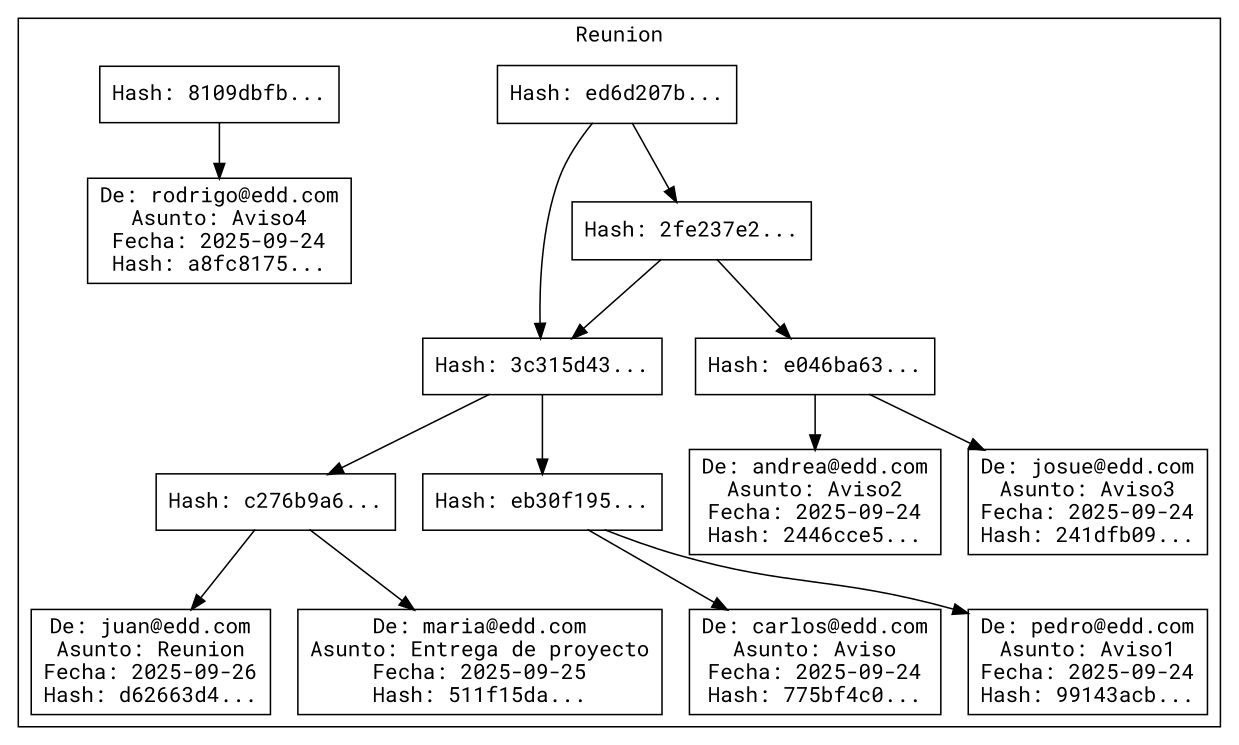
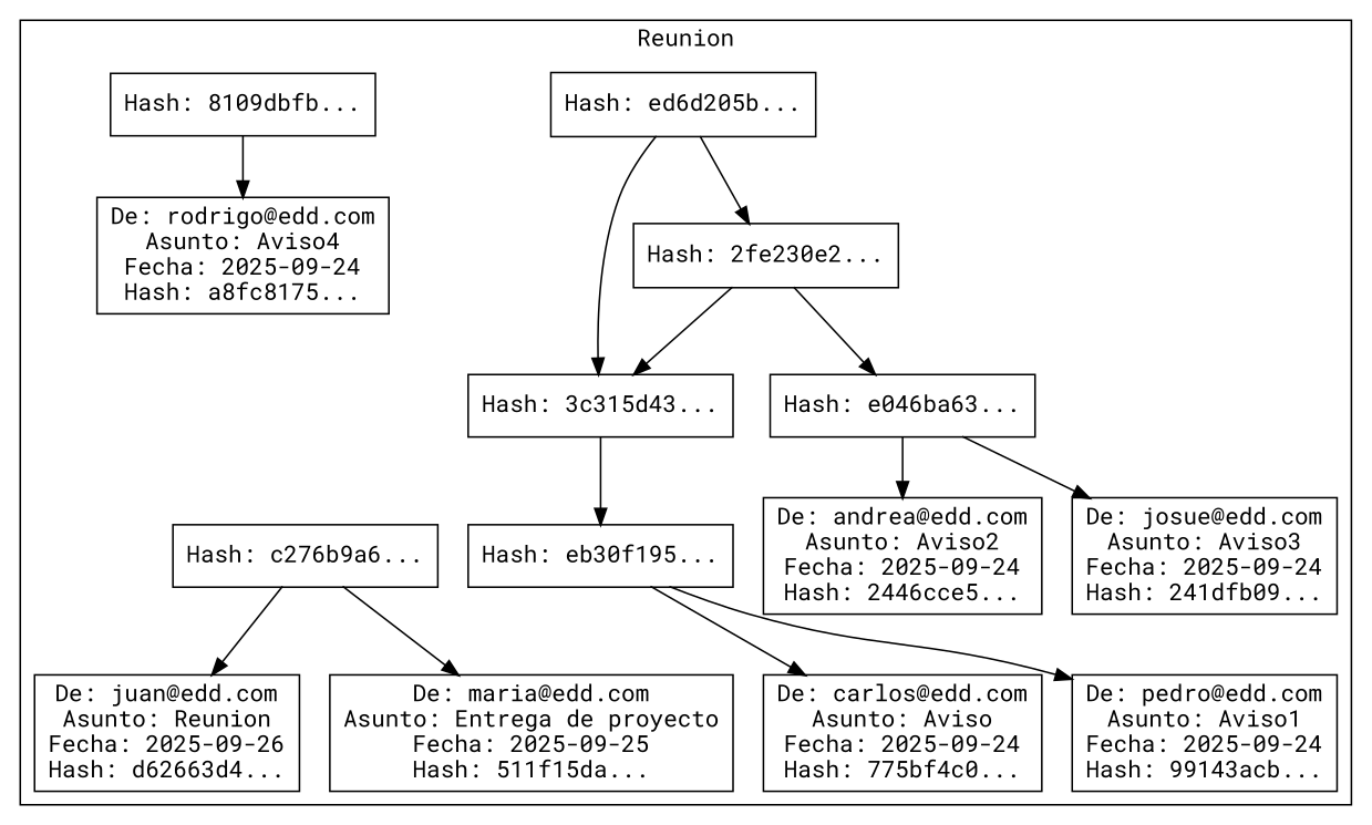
  digraph {
    fontname="Roboto Mono"
    rankdir=TB
    node [fontname="Roboto Mono" shape=record]
    edge [fontname="Roboto Mono"]
-   n1 [label="Hash: ed6d207b..."]
+   n1 [label="Hash: ed6d205b..."]
    n2 [label="Hash: 3c315d43..."]
-   n3 [label="Hash: 2fe237e2..."]
+   n3 [label="Hash: 2fe230e2..."]
    n4 [label="Hash: c276b9a6..."]
    n5 [label="Hash: eb30f195..."]
    n6 [label="De: juan@edd.com\nAsunto: Reunion\nFecha: 2025-09-26\nHash: d62663d4..."]
    n7 [label="De: maria@edd.com\nAsunto: Entrega de proyecto\nFecha: 2025-09-25\nHash: 511f15da..."]
    n8 [label="De: carlos@edd.com\nAsunto: Aviso\nFecha: 2025-09-24\nHash: 775bf4c0..."]
    n9 [label="De: pedro@edd.com\nAsunto: Aviso1\nFecha: 2025-09-24\nHash: 99143acb..."]
    n10 [label="Hash: e046ba63..."]
    n11 [label="Hash: 8109dbfb..."]
    n12 [label="De: andrea@edd.com\nAsunto: Aviso2\nFecha: 2025-09-24\nHash: 2446cce5..."]
    n13 [label="De: josue@edd.com\nAsunto: Aviso3\nFecha: 2025-09-24\nHash: 241dfb09..."]
    n14 [label="De: rodrigo@edd.com\nAsunto: Aviso4\nFecha: 2025-09-24\nHash: a8fc8175..."]
    subgraph cluster_1 {
      label=Reunion
      n1
      n2
      n3
      n4
      n5
      n6
      n7
      n8
      n9
      n10
      n11
      n12
      n13
      n14
    }
    n1 -> n2
    n1 -> n3
-   n2 -> n4
    n2 -> n5
    n3 -> n2
    n3 -> n10
    n4 -> n6
    n4 -> n7
    n5 -> n8
    n5 -> n9
    n10 -> n12
    n10 -> n13
    n11 -> n14
  }
